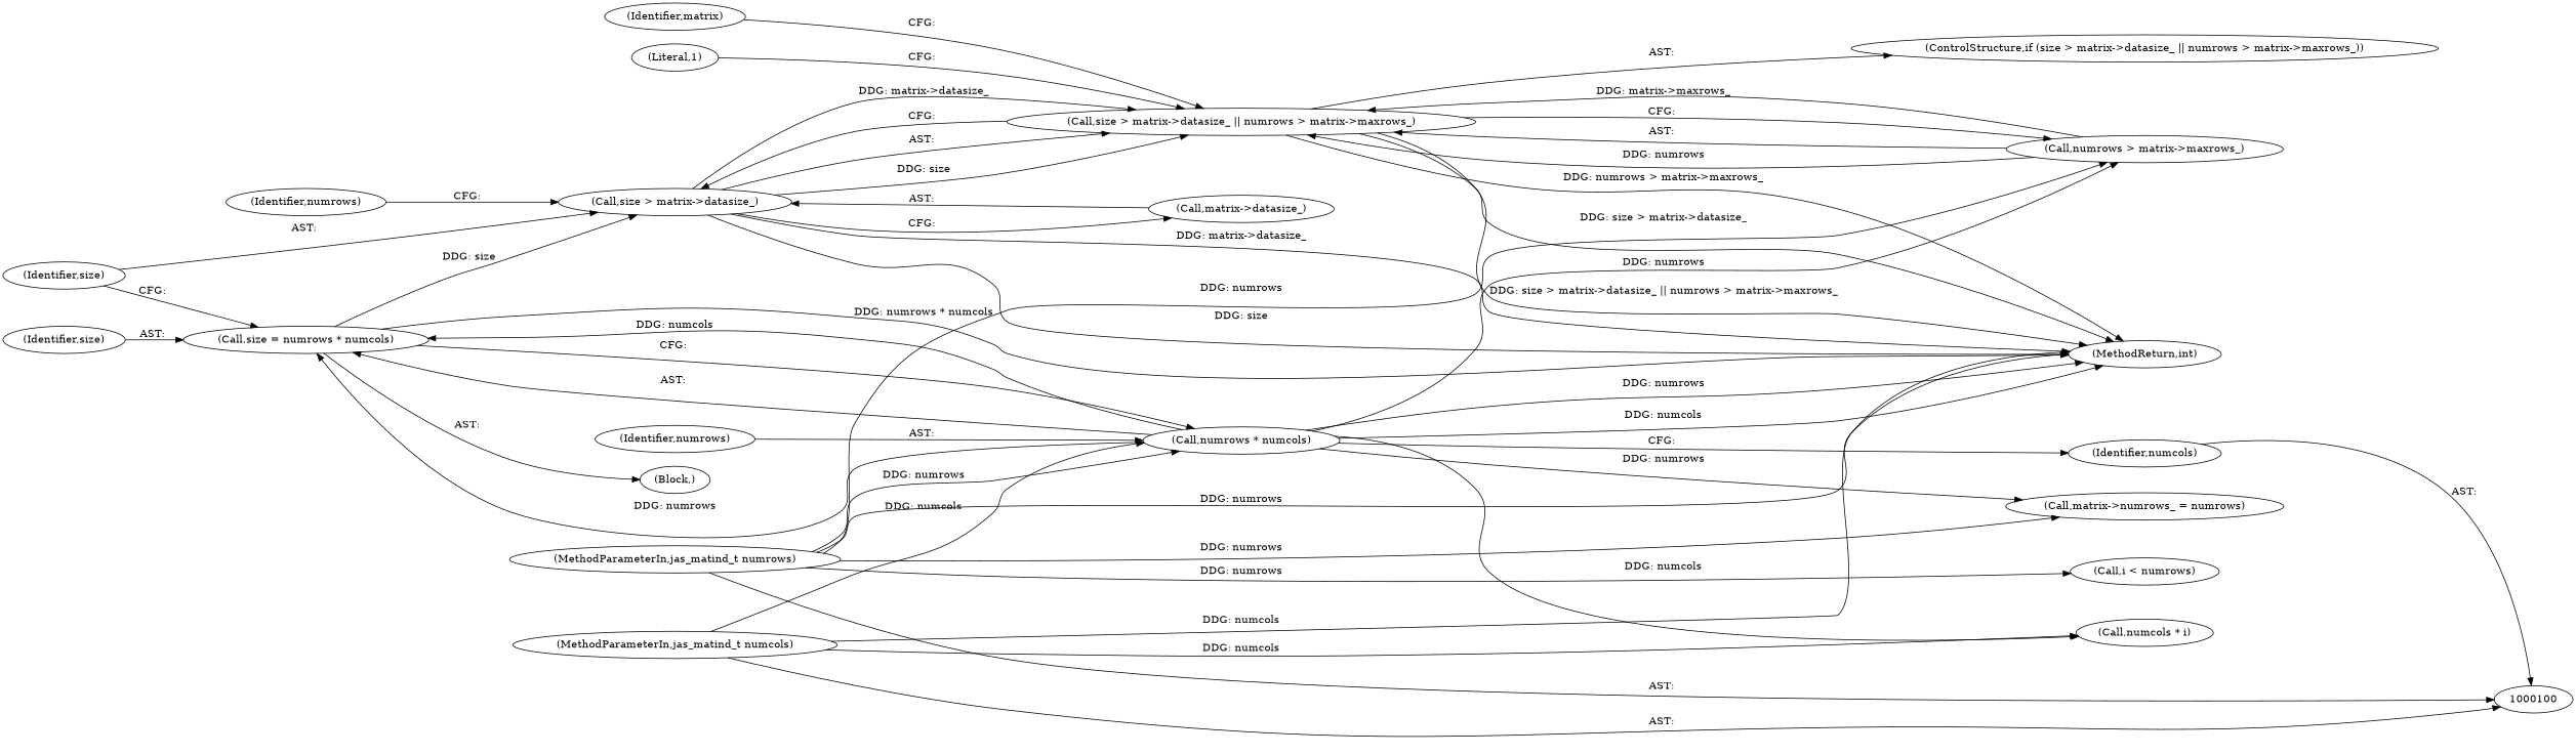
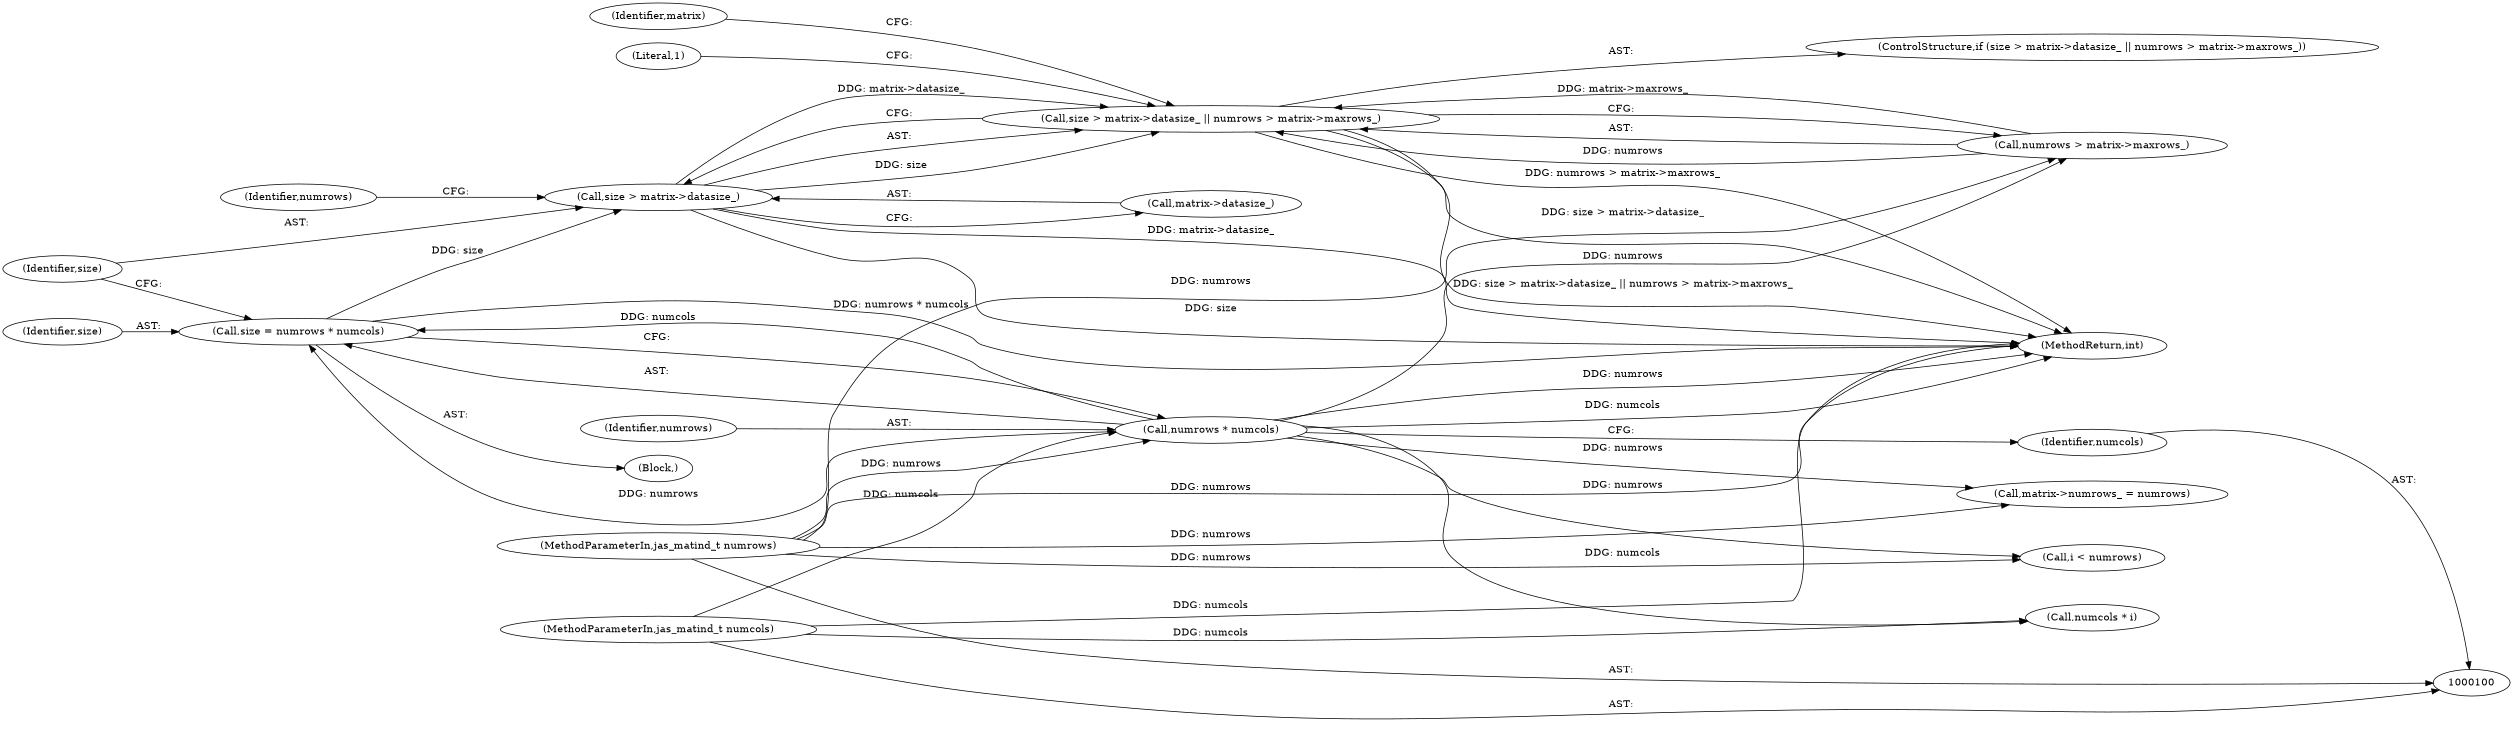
  digraph {
    rankdir=LR
    n1 [label="(Call,size > matrix->datasize_)"]
    n2 [label="(Call,size > matrix->datasize_ || numrows > matrix->maxrows_)"]
    n3 [label="(MethodReturn,int)"]
    n4 [label="(Call,matrix->datasize_)"]
    n5 [label="(Call,numrows > matrix->maxrows_)"]
    n6 [label="(ControlStructure,if (size > matrix->datasize_ || numrows > matrix->maxrows_))"]
    n7 [label="(Call,size = numrows * numcols)"]
    n8 [label="(Call,numrows * numcols)"]
    n9 [label="(Block,)"]
    n10 [label="(Call,numcols * i)"]
    n11 [label="(Call,matrix->numrows_ = numrows)"]
    n12 [label="(Identifier,numcols)"]
    n13 [label="(Call,i < numrows)"]
    1000100
    n15 [label="(MethodParameterIn,jas_matind_t numrows)"]
    n16 [label="(MethodParameterIn,jas_matind_t numcols)"]
    n17 [label="(Identifier,numrows)"]
    n18 [label="(Literal,1)"]
    n19 [label="(Identifier,size)"]
    n20 [label="(Identifier,size)"]
    n21 [label="(Identifier,matrix)"]
    n22 [label="(Identifier,numrows)"]
    n1 -> n2 [label="AST: "]
    n1 -> n2 [label="DDG: size"]
    n1 -> n2 [label="DDG: matrix->datasize_"]
    n1 -> n3 [label="DDG: size"]
    n1 -> n3 [label="DDG: matrix->datasize_"]
    n1 -> n4 [label="CFG: "]
    n2 -> n1 [label="CFG: "]
    n2 -> n3 [label="DDG: numrows > matrix->maxrows_"]
    n2 -> n3 [label="DDG: size > matrix->datasize_"]
    n2 -> n3 [label="DDG: size > matrix->datasize_ || numrows > matrix->maxrows_"]
    n2 -> n5 [label="CFG: "]
    n2 -> n6 [label="AST: "]
    n4 -> n1 [label="AST: "]
    n5 -> n2 [label="AST: "]
    n5 -> n2 [label="DDG: numrows"]
    n5 -> n2 [label="DDG: matrix->maxrows_"]
    n7 -> n1 [label="DDG: size"]
    n7 -> n3 [label="DDG: numrows * numcols"]
    n7 -> n8 [label="CFG: "]
    n7 -> n9 [label="AST: "]
    n8 -> n3 [label="DDG: numrows"]
    n8 -> n3 [label="DDG: numcols"]
    n8 -> n5 [label="DDG: numrows"]
    n8 -> n7 [label="AST: "]
    n8 -> n7 [label="DDG: numrows"]
    n8 -> n7 [label="DDG: numcols"]
    n8 -> n10 [label="DDG: numcols"]
    n8 -> n11 [label="DDG: numrows"]
    n8 -> n12 [label="CFG: "]
+   n8 -> n13 [label="DDG: numrows"]
    n12 -> 1000100 [label="AST: "]
    n15 -> n3 [label="DDG: numrows"]
    n15 -> n5 [label="DDG: numrows"]
    n15 -> n8 [label="DDG: numrows"]
    n15 -> n11 [label="DDG: numrows"]
    n15 -> n13 [label="DDG: numrows"]
    n15 -> 1000100 [label="AST: "]
    n16 -> n3 [label="DDG: numcols"]
    n16 -> n8 [label="DDG: numcols"]
    n16 -> n10 [label="DDG: numcols"]
    n16 -> 1000100 [label="AST: "]
    n17 -> n1 [label="CFG: "]
    n18 -> n2 [label="CFG: "]
    n19 -> n1 [label="AST: "]
    n19 -> n7 [label="CFG: "]
    n20 -> n7 [label="AST: "]
    n21 -> n2 [label="CFG: "]
    n22 -> n8 [label="AST: "]
  }
